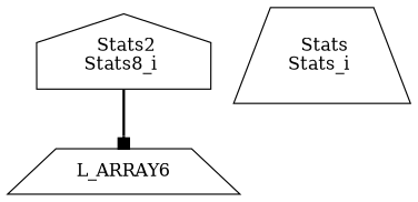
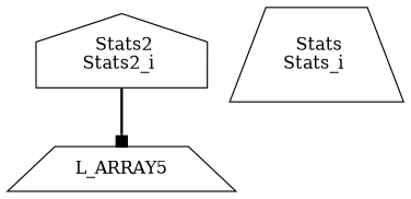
  digraph {
    fontname="DejaVu Serif"
    node [shape=trapezium fontname="DejaVu Serif"]
-   n1 [label=L_ARRAY6]
-   n2 [label=" Stats2\nStats8_i " shape=house]
+   n1 [label=" L_ARRAY5 "]
+   n2 [label=" Stats2\nStats2_i " shape=house]
    n3 [label=" Stats\nStats_i "]
    n2 -> n1 [style=bold arrowhead=box fontname="DejaVu Serif"]
  }
